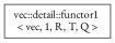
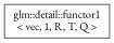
  digraph {
    rankdir=LR
    fontname="EB Garamond"
-   n1 [color=grey40 fillcolor=white fontname="EB Garamond" fontsize=10 height=0.2 label="vec::detail::functor1\l\< vec, 1, R, T, Q \>" shape=box style=filled width=0.4]
+   n1 [color=grey40 fillcolor=white fontname="EB Garamond" fontsize=10 height=0.2 label="glm::detail::functor1\l\< vec, 1, R, T, Q \>" shape=box style=filled width=0.4]
  }
